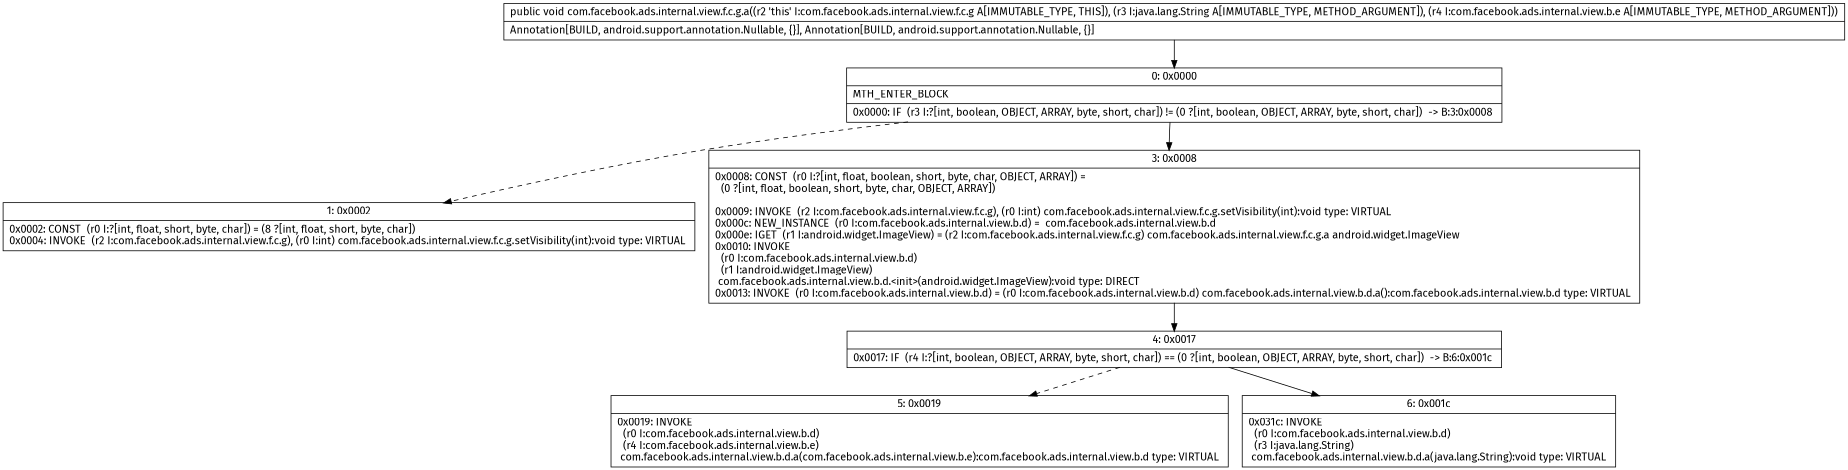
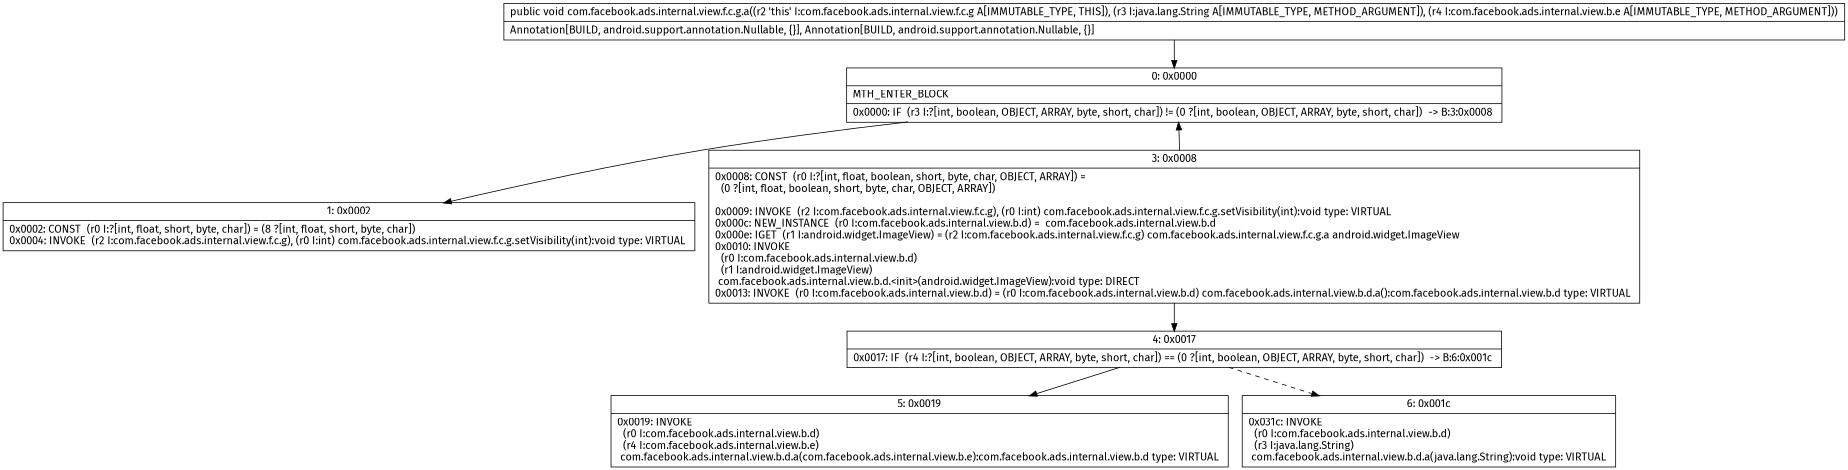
  digraph {
    fontname="Fira Sans"
    node [fontname="Fira Sans" shape=record]
    edge [fontname="Fira Sans"]
    n1 [label="{0\:\ 0x0000|MTH_ENTER_BLOCK\l|0x0000: IF  (r3 I:?[int, boolean, OBJECT, ARRAY, byte, short, char]) != (0 ?[int, boolean, OBJECT, ARRAY, byte, short, char])  \-\> B:3:0x0008 \l}"]
    n2 [label="{1\:\ 0x0002|0x0002: CONST  (r0 I:?[int, float, short, byte, char]) = (8 ?[int, float, short, byte, char]) \l0x0004: INVOKE  (r2 I:com.facebook.ads.internal.view.f.c.g), (r0 I:int) com.facebook.ads.internal.view.f.c.g.setVisibility(int):void type: VIRTUAL \l}"]
    n3 [label="{3\:\ 0x0008|0x0008: CONST  (r0 I:?[int, float, boolean, short, byte, char, OBJECT, ARRAY]) = \l  (0 ?[int, float, boolean, short, byte, char, OBJECT, ARRAY])\l \l0x0009: INVOKE  (r2 I:com.facebook.ads.internal.view.f.c.g), (r0 I:int) com.facebook.ads.internal.view.f.c.g.setVisibility(int):void type: VIRTUAL \l0x000c: NEW_INSTANCE  (r0 I:com.facebook.ads.internal.view.b.d) =  com.facebook.ads.internal.view.b.d \l0x000e: IGET  (r1 I:android.widget.ImageView) = (r2 I:com.facebook.ads.internal.view.f.c.g) com.facebook.ads.internal.view.f.c.g.a android.widget.ImageView \l0x0010: INVOKE  \l  (r0 I:com.facebook.ads.internal.view.b.d)\l  (r1 I:android.widget.ImageView)\l com.facebook.ads.internal.view.b.d.\<init\>(android.widget.ImageView):void type: DIRECT \l0x0013: INVOKE  (r0 I:com.facebook.ads.internal.view.b.d) = (r0 I:com.facebook.ads.internal.view.b.d) com.facebook.ads.internal.view.b.d.a():com.facebook.ads.internal.view.b.d type: VIRTUAL \l}"]
    n4 [label="{4\:\ 0x0017|0x0017: IF  (r4 I:?[int, boolean, OBJECT, ARRAY, byte, short, char]) == (0 ?[int, boolean, OBJECT, ARRAY, byte, short, char])  \-\> B:6:0x001c \l}"]
    n5 [label="{5\:\ 0x0019|0x0019: INVOKE  \l  (r0 I:com.facebook.ads.internal.view.b.d)\l  (r4 I:com.facebook.ads.internal.view.b.e)\l com.facebook.ads.internal.view.b.d.a(com.facebook.ads.internal.view.b.e):com.facebook.ads.internal.view.b.d type: VIRTUAL \l}"]
    n6 [label="{6\:\ 0x001c|0x031c: INVOKE  \l  (r0 I:com.facebook.ads.internal.view.b.d)\l  (r3 I:java.lang.String)\l com.facebook.ads.internal.view.b.d.a(java.lang.String):void type: VIRTUAL \l}"]
    n7 [label="{public void com.facebook.ads.internal.view.f.c.g.a((r2 'this' I:com.facebook.ads.internal.view.f.c.g A[IMMUTABLE_TYPE, THIS]), (r3 I:java.lang.String A[IMMUTABLE_TYPE, METHOD_ARGUMENT]), (r4 I:com.facebook.ads.internal.view.b.e A[IMMUTABLE_TYPE, METHOD_ARGUMENT]))  | Annotation[BUILD, android.support.annotation.Nullable, \{\}], Annotation[BUILD, android.support.annotation.Nullable, \{\}]\l}"]
-   n1 -> n2 [style=dashed]
-   n1 -> n3
+   n1 -> n2 [style=solid]
+   n3 -> n1
    n3 -> n4
-   n4 -> n5 [style=dashed]
-   n4 -> n6
+   n4 -> n5 [style=solid]
+   n4 -> n6 [style=dashed]
    n7 -> n1
  }
